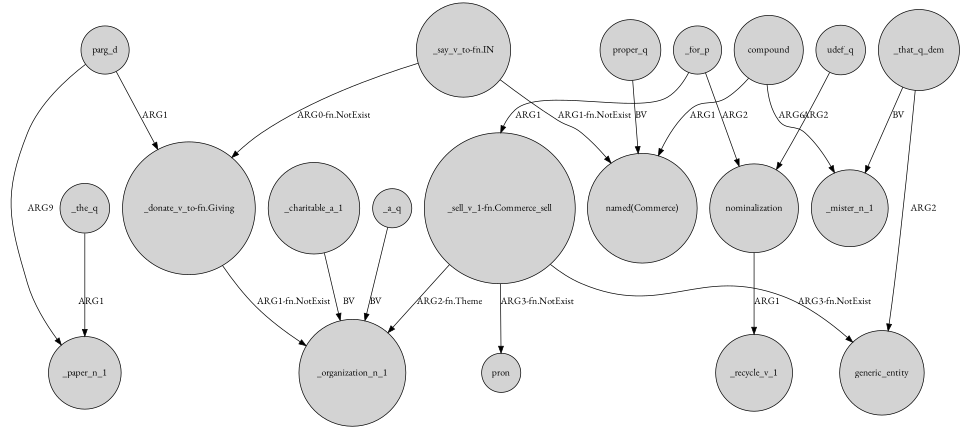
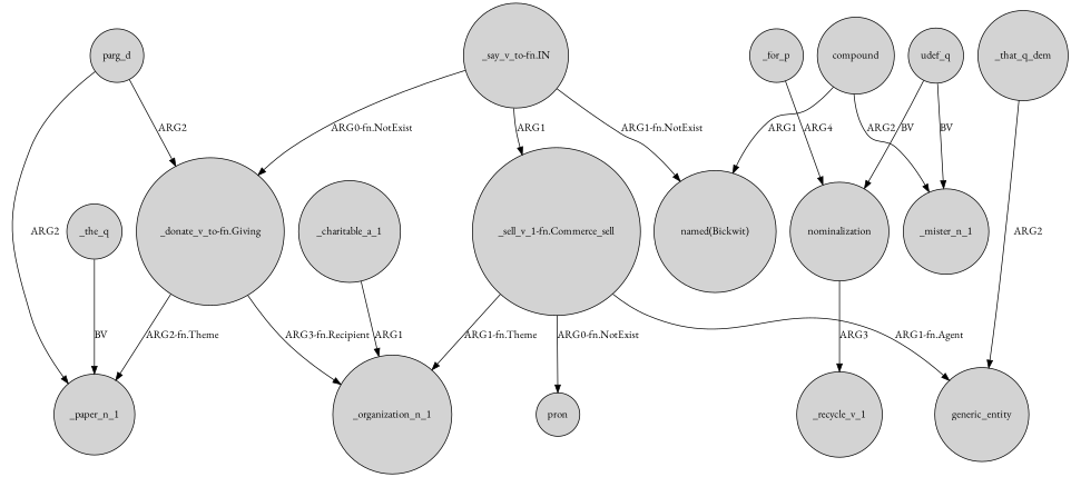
  digraph {
    fontname="EB Garamond"
    node [fontname="EB Garamond" shape=circle style=filled]
    edge [fontname="EB Garamond"]
    parg_d
    "_donate_v_to-fn.Giving"
    _paper_n_1
    _organization_n_1
    "_sell_v_1-fn.Commerce_sell"
    generic_entity
    pron
    _the_q
    _that_q_dem
    compound
    _mister_n_1
-   "named(Bickwit)" [label="named(Commerce)"]
+   "named(Bickwit)"
    _for_p
    nominalization
    _recycle_v_1
    "_say_v_to-fn.IN"
    udef_q
    _charitable_a_1
-   proper_q
-   _a_q
-   parg_d -> "_donate_v_to-fn.Giving" [label=ARG1]
-   parg_d -> _paper_n_1 [label=ARG9]
-   "_donate_v_to-fn.Giving" -> _organization_n_1 [label="ARG1-fn.NotExist"]
-   "_sell_v_1-fn.Commerce_sell" -> _organization_n_1 [label="ARG2-fn.Theme"]
-   "_sell_v_1-fn.Commerce_sell" -> generic_entity [label="ARG3-fn.NotExist"]
-   "_sell_v_1-fn.Commerce_sell" -> pron [label="ARG3-fn.NotExist"]
-   _the_q -> _paper_n_1 [label=ARG1]
+   parg_d -> "_donate_v_to-fn.Giving" [label=ARG2]
+   parg_d -> _paper_n_1 [label=ARG2]
+   "_donate_v_to-fn.Giving" -> _paper_n_1 [label="ARG2-fn.Theme"]
+   "_donate_v_to-fn.Giving" -> _organization_n_1 [label="ARG3-fn.Recipient"]
+   "_sell_v_1-fn.Commerce_sell" -> _organization_n_1 [label="ARG1-fn.Theme"]
+   "_sell_v_1-fn.Commerce_sell" -> generic_entity [label="ARG1-fn.Agent"]
+   "_sell_v_1-fn.Commerce_sell" -> pron [label="ARG0-fn.NotExist"]
+   _the_q -> _paper_n_1 [label=BV]
    _that_q_dem -> generic_entity [label=ARG2]
-   compound -> _mister_n_1 [label=ARG6]
+   compound -> _mister_n_1 [label=ARG2]
    compound -> "named(Bickwit)" [label=ARG1]
-   _for_p -> "_sell_v_1-fn.Commerce_sell" [label=ARG1]
-   _for_p -> nominalization [label=ARG2]
-   nominalization -> _recycle_v_1 [label=ARG1]
+   "_say_v_to-fn.IN" -> "_sell_v_1-fn.Commerce_sell" [label=ARG1]
+   _for_p -> nominalization [label=ARG4]
+   nominalization -> _recycle_v_1 [label=ARG3]
    "_say_v_to-fn.IN" -> "_donate_v_to-fn.Giving" [label="ARG0-fn.NotExist"]
    "_say_v_to-fn.IN" -> "named(Bickwit)" [label="ARG1-fn.NotExist"]
-   _that_q_dem -> _mister_n_1 [label=BV]
-   udef_q -> nominalization [label=ARG2]
-   _charitable_a_1 -> _organization_n_1 [label=BV]
-   proper_q -> "named(Bickwit)" [label=BV]
-   _a_q -> _organization_n_1 [label=BV]
+   udef_q -> _mister_n_1 [label=BV]
+   udef_q -> nominalization [label=BV]
+   _charitable_a_1 -> _organization_n_1 [label=ARG1]
  }
